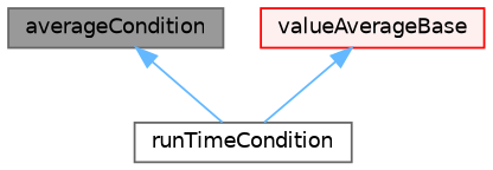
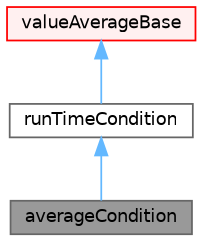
  digraph {
    node [color=gray40 fontname=Helvetica fontsize=10 shape=box style=filled]
    edge [color=steelblue1 dir=back fontname=Helvetica fontsize=10 labelfontname=Helvetica labelfontsize=10 style=solid]
    n1 [fillcolor=grey60 fontcolor=black height=0.2 label=averageCondition width=0.4]
    n2 [fillcolor=white height=0.2 label=runTimeCondition width=0.4]
    n3 [color=red fillcolor="#FFF0F0" height=0.2 label=valueAverageBase width=0.4]
-   n1 -> n2
+   n2 -> n1
    n3 -> n2
  }
